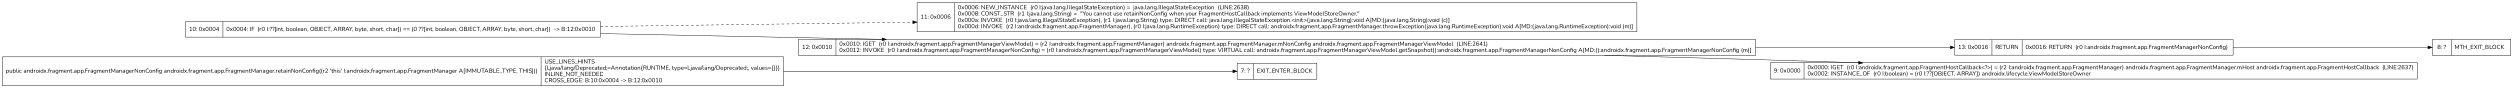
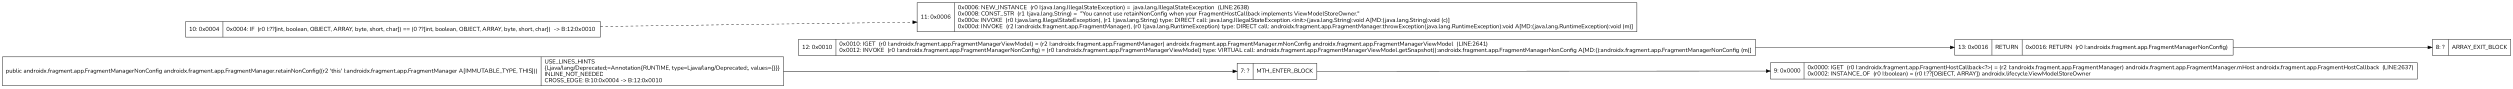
  digraph {
    fontname=Nunito
    rankdir=LR
    node [fontname=Nunito shape=record]
    edge [fontname=Nunito]
-   n1 [label="{7\:\ ?|EXIT_ENTER_BLOCK\l}"]
+   n1 [label="{7\:\ ?|MTH_ENTER_BLOCK\l}"]
    n2 [label="{9\:\ 0x0000|0x0000: IGET  (r0 I:androidx.fragment.app.FragmentHostCallback\<?\>) = (r2 I:androidx.fragment.app.FragmentManager) androidx.fragment.app.FragmentManager.mHost androidx.fragment.app.FragmentHostCallback  (LINE:2637)\l0x0002: INSTANCE_OF  (r0 I:boolean) = (r0 I:??[OBJECT, ARRAY]) androidx.lifecycle.ViewModelStoreOwner \l}"]
    n3 [label="{10\:\ 0x0004|0x0004: IF  (r0 I:??[int, boolean, OBJECT, ARRAY, byte, short, char]) == (0 ??[int, boolean, OBJECT, ARRAY, byte, short, char])  \-\> B:12:0x0010 \l}"]
    n4 [label="{11\:\ 0x0006|0x0006: NEW_INSTANCE  (r0 I:java.lang.IllegalStateException) =  java.lang.IllegalStateException  (LINE:2638)\l0x0008: CONST_STR  (r1 I:java.lang.String) =  \"You cannot use retainNonConfig when your FragmentHostCallback implements ViewModelStoreOwner.\" \l0x000a: INVOKE  (r0 I:java.lang.IllegalStateException), (r1 I:java.lang.String) type: DIRECT call: java.lang.IllegalStateException.\<init\>(java.lang.String):void A[MD:(java.lang.String):void (c)]\l0x000d: INVOKE  (r2 I:androidx.fragment.app.FragmentManager), (r0 I:java.lang.RuntimeException) type: DIRECT call: androidx.fragment.app.FragmentManager.throwException(java.lang.RuntimeException):void A[MD:(java.lang.RuntimeException):void (m)]\l}"]
    n5 [label="{12\:\ 0x0010|0x0010: IGET  (r0 I:androidx.fragment.app.FragmentManagerViewModel) = (r2 I:androidx.fragment.app.FragmentManager) androidx.fragment.app.FragmentManager.mNonConfig androidx.fragment.app.FragmentManagerViewModel  (LINE:2641)\l0x0012: INVOKE  (r0 I:androidx.fragment.app.FragmentManagerNonConfig) = (r0 I:androidx.fragment.app.FragmentManagerViewModel) type: VIRTUAL call: androidx.fragment.app.FragmentManagerViewModel.getSnapshot():androidx.fragment.app.FragmentManagerNonConfig A[MD:():androidx.fragment.app.FragmentManagerNonConfig (m)]\l}"]
    n6 [label="{13\:\ 0x0016|RETURN\l|0x0016: RETURN  (r0 I:androidx.fragment.app.FragmentManagerNonConfig) \l}"]
-   n7 [label="{8\:\ ?|MTH_EXIT_BLOCK\l}"]
+   n7 [label="{8\:\ ?|ARRAY_EXIT_BLOCK\l}"]
    n8 [label="{public androidx.fragment.app.FragmentManagerNonConfig androidx.fragment.app.FragmentManager.retainNonConfig((r2 'this' I:androidx.fragment.app.FragmentManager A[IMMUTABLE_TYPE, THIS]))  | USE_LINES_HINTS\l\{Ljava\/lang\/Deprecated;=Annotation\{RUNTIME, type=Ljava\/lang\/Deprecated;, values=\{\}\}\}\lINLINE_NOT_NEEDED\lCROSS_EDGE: B:10:0x0004 \-\> B:12:0x0010\l}"]
-   n5 -> n2
+   n1 -> n2
    n3 -> n4 [style=dashed]
-   n3 -> n5
    n5 -> n6
    n6 -> n7
    n8 -> n1
  }
